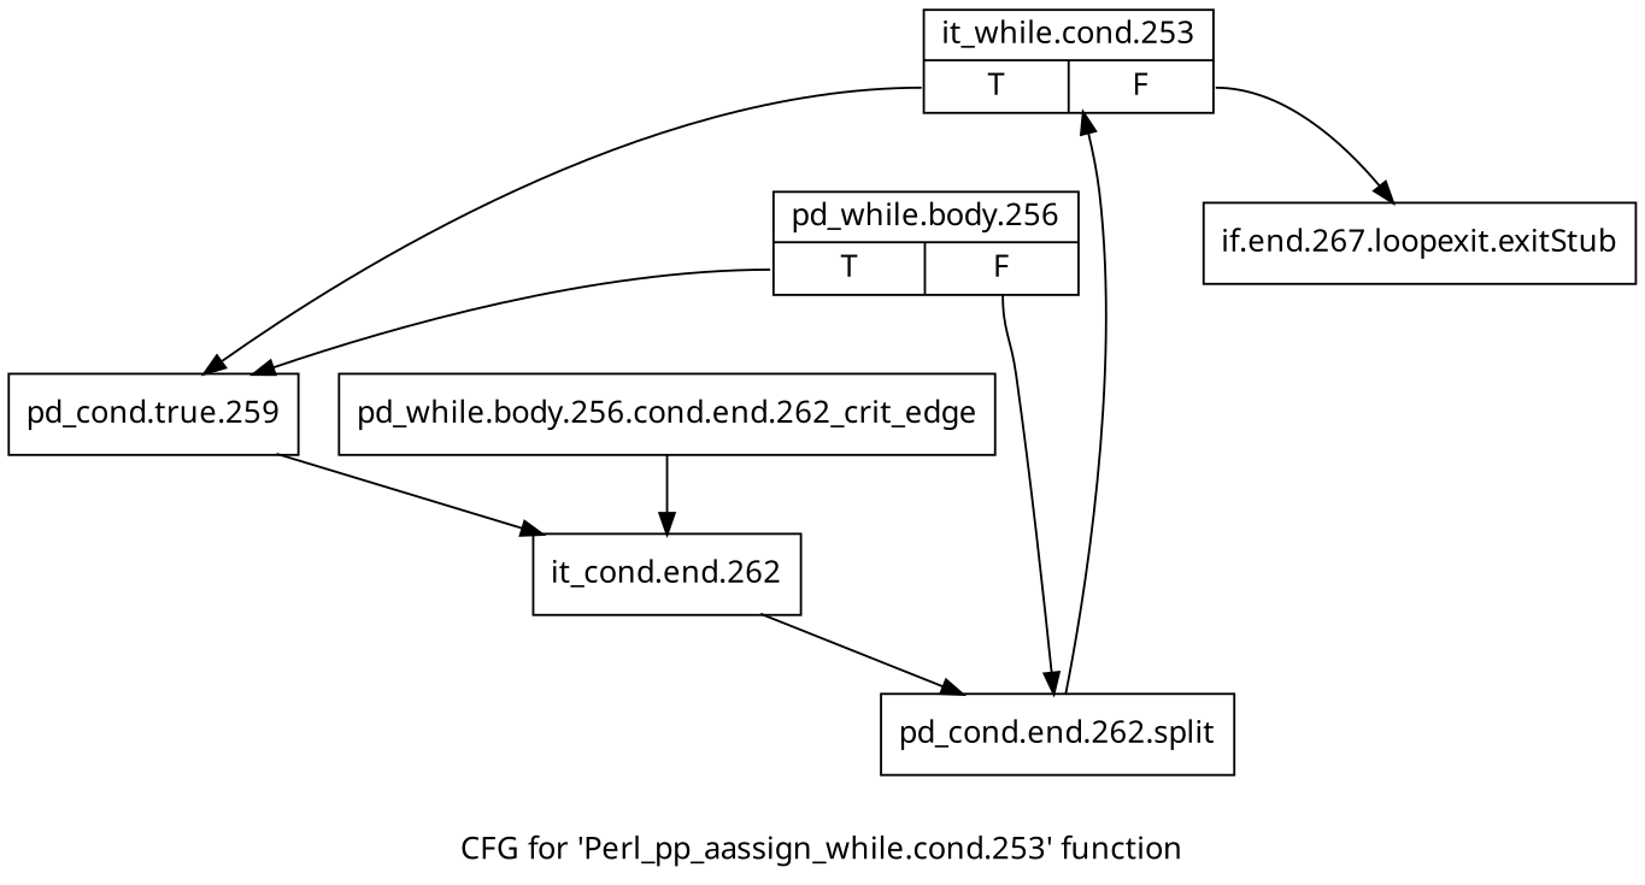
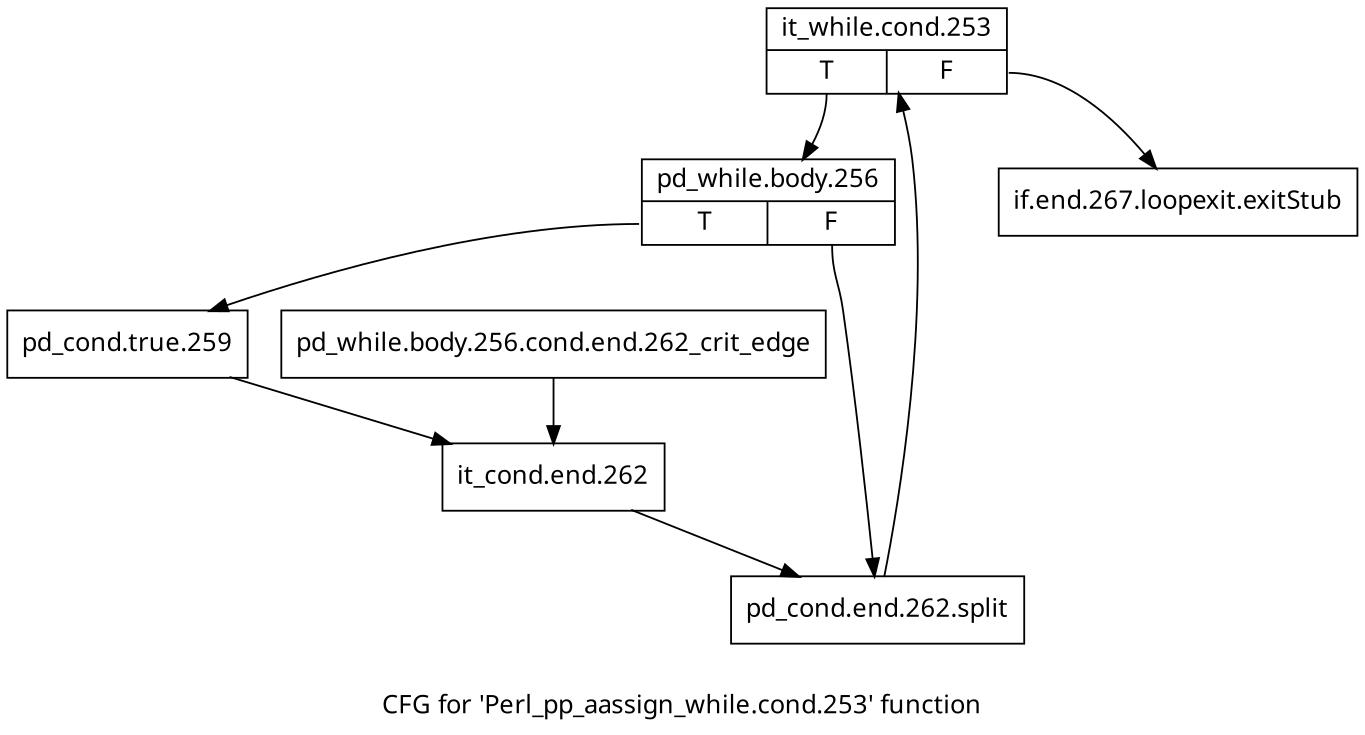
  digraph {
    fontname="Noto Sans"
    label="CFG for 'Perl_pp_aassign_while.cond.253' function"
    node [fontname="Noto Sans" shape=record]
    edge [fontname="Noto Sans"]
    n1 [label="{it_while.cond.253|{<s0>T|<s1>F}}"]
    n2 [label="{if.end.267.loopexit.exitStub}"]
    n3 [label="{pd_while.body.256|{<s0>T|<s1>F}}"]
    n4 [label="{pd_cond.true.259}"]
    n5 [label="{pd_cond.end.262.split}"]
    n6 [label="{it_cond.end.262}"]
    n7 [label="{pd_while.body.256.cond.end.262_crit_edge}"]
    n1 -> n2 [tailport=s1]
-   n1 -> n4 [tailport=s0]
+   n1 -> n3 [tailport=s0]
    n3 -> n4 [tailport=s0]
    n3 -> n5 [tailport=s1]
    n4 -> n6
    n5 -> n1
    n6 -> n5
    n7 -> n6
  }
